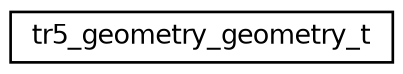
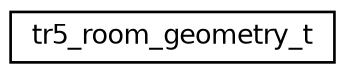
  digraph {
    rankdir=LR
-   n1 [color=black fillcolor=white fontname=Helvetica fontsize=10 height=0.2 label=tr5_geometry_geometry_t shape=record style=filled width=0.4]
+   n1 [color=black fillcolor=white fontname=Helvetica fontsize=10 height=0.2 label=tr5_room_geometry_t shape=record style=filled width=0.4]
  }
